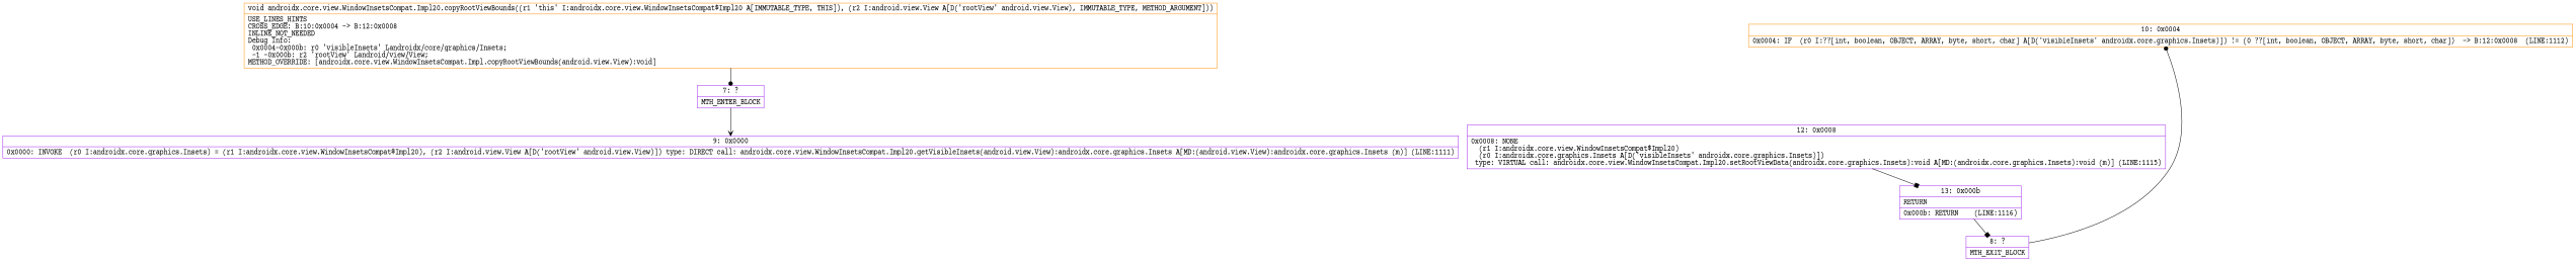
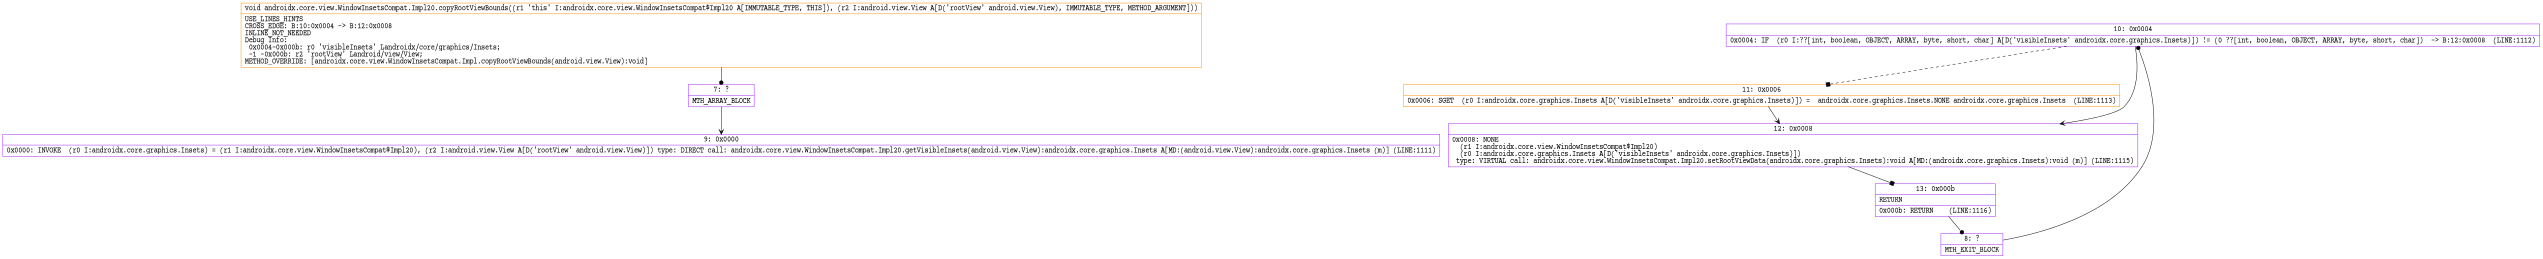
  digraph {
    fontname="Courier Prime"
    node [color=purple fontname="Courier Prime" shape=record]
    edge [arrowhead=vee fontname="Courier Prime"]
-   n1 [label="{7\:\ ?|MTH_ENTER_BLOCK\l}"]
+   n1 [label="{7\:\ ?|MTH_ARRAY_BLOCK\l}"]
    n2 [label="{9\:\ 0x0000|0x0000: INVOKE  (r0 I:androidx.core.graphics.Insets) = (r1 I:androidx.core.view.WindowInsetsCompat$Impl20), (r2 I:android.view.View A[D('rootView' android.view.View)]) type: DIRECT call: androidx.core.view.WindowInsetsCompat.Impl20.getVisibleInsets(android.view.View):androidx.core.graphics.Insets A[MD:(android.view.View):androidx.core.graphics.Insets (m)] (LINE:1111)\l}"]
-   n3 [color=darkorange label="{10\:\ 0x0004|0x0004: IF  (r0 I:??[int, boolean, OBJECT, ARRAY, byte, short, char] A[D('visibleInsets' androidx.core.graphics.Insets)]) != (0 ??[int, boolean, OBJECT, ARRAY, byte, short, char])  \-\> B:12:0x0008  (LINE:1112)\l}"]
+   n3 [label="{10\:\ 0x0004|0x0004: IF  (r0 I:??[int, boolean, OBJECT, ARRAY, byte, short, char] A[D('visibleInsets' androidx.core.graphics.Insets)]) != (0 ??[int, boolean, OBJECT, ARRAY, byte, short, char])  \-\> B:12:0x0008  (LINE:1112)\l}"]
+   n4 [color=darkorange label="{11\:\ 0x0006|0x0006: SGET  (r0 I:androidx.core.graphics.Insets A[D('visibleInsets' androidx.core.graphics.Insets)]) =  androidx.core.graphics.Insets.NONE androidx.core.graphics.Insets  (LINE:1113)\l}"]
    n5 [label="{12\:\ 0x0008|0x0008: NONE  \l  (r1 I:androidx.core.view.WindowInsetsCompat$Impl20)\l  (r0 I:androidx.core.graphics.Insets A[D('visibleInsets' androidx.core.graphics.Insets)])\l type: VIRTUAL call: androidx.core.view.WindowInsetsCompat.Impl20.setRootViewData(androidx.core.graphics.Insets):void A[MD:(androidx.core.graphics.Insets):void (m)] (LINE:1115)\l}"]
    n6 [label="{13\:\ 0x000b|RETURN\l|0x000b: RETURN    (LINE:1116)\l}"]
    n7 [label="{8\:\ ?|MTH_EXIT_BLOCK\l}"]
    n8 [color=darkorange label="{void androidx.core.view.WindowInsetsCompat.Impl20.copyRootViewBounds((r1 'this' I:androidx.core.view.WindowInsetsCompat$Impl20 A[IMMUTABLE_TYPE, THIS]), (r2 I:android.view.View A[D('rootView' android.view.View), IMMUTABLE_TYPE, METHOD_ARGUMENT]))  | USE_LINES_HINTS\lCROSS_EDGE: B:10:0x0004 \-\> B:12:0x0008\lINLINE_NOT_NEEDED\lDebug Info:\l  0x0004\-0x000b: r0 'visibleInsets' Landroidx\/core\/graphics\/Insets;\l  \-1 \-0x000b: r2 'rootView' Landroid\/view\/View;\lMETHOD_OVERRIDE: [androidx.core.view.WindowInsetsCompat.Impl.copyRootViewBounds(android.view.View):void]\l}"]
    n1 -> n2
+   n3 -> n4 [arrowhead=box style=dashed]
+   n3 -> n5
+   n4 -> n5
    n5 -> n6 [arrowhead=box]
-   n6 -> n7 [arrowhead=box]
+   n6 -> n7 [arrowhead=dot]
    n7 -> n3 [arrowhead=dot]
    n8 -> n1 [arrowhead=dot]
  }
